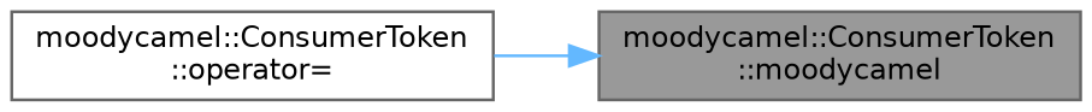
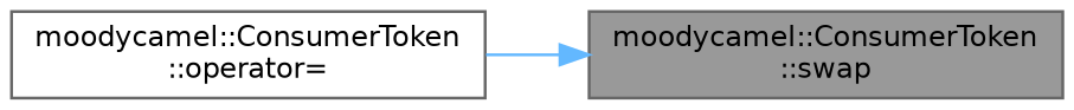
  digraph {
    rankdir=RL
    node [fontname=Helvetica fontsize=10 shape=box style=filled]
-   n1 [color=gray40 fillcolor=grey60 fontcolor=black height=0.2 label="moodycamel::ConsumerToken\l::moodycamel" width=0.4]
+   n1 [color=gray40 fillcolor=grey60 fontcolor=black height=0.2 label="moodycamel::ConsumerToken\l::swap" width=0.4]
    n2 [color=grey40 fillcolor=white height=0.2 label="moodycamel::ConsumerToken\l::operator=" width=0.4]
    n1 -> n2 [color=steelblue1 dir=back fontname=Helvetica fontsize=10 labelfontname=Helvetica labelfontsize=10 style=solid]
  }
